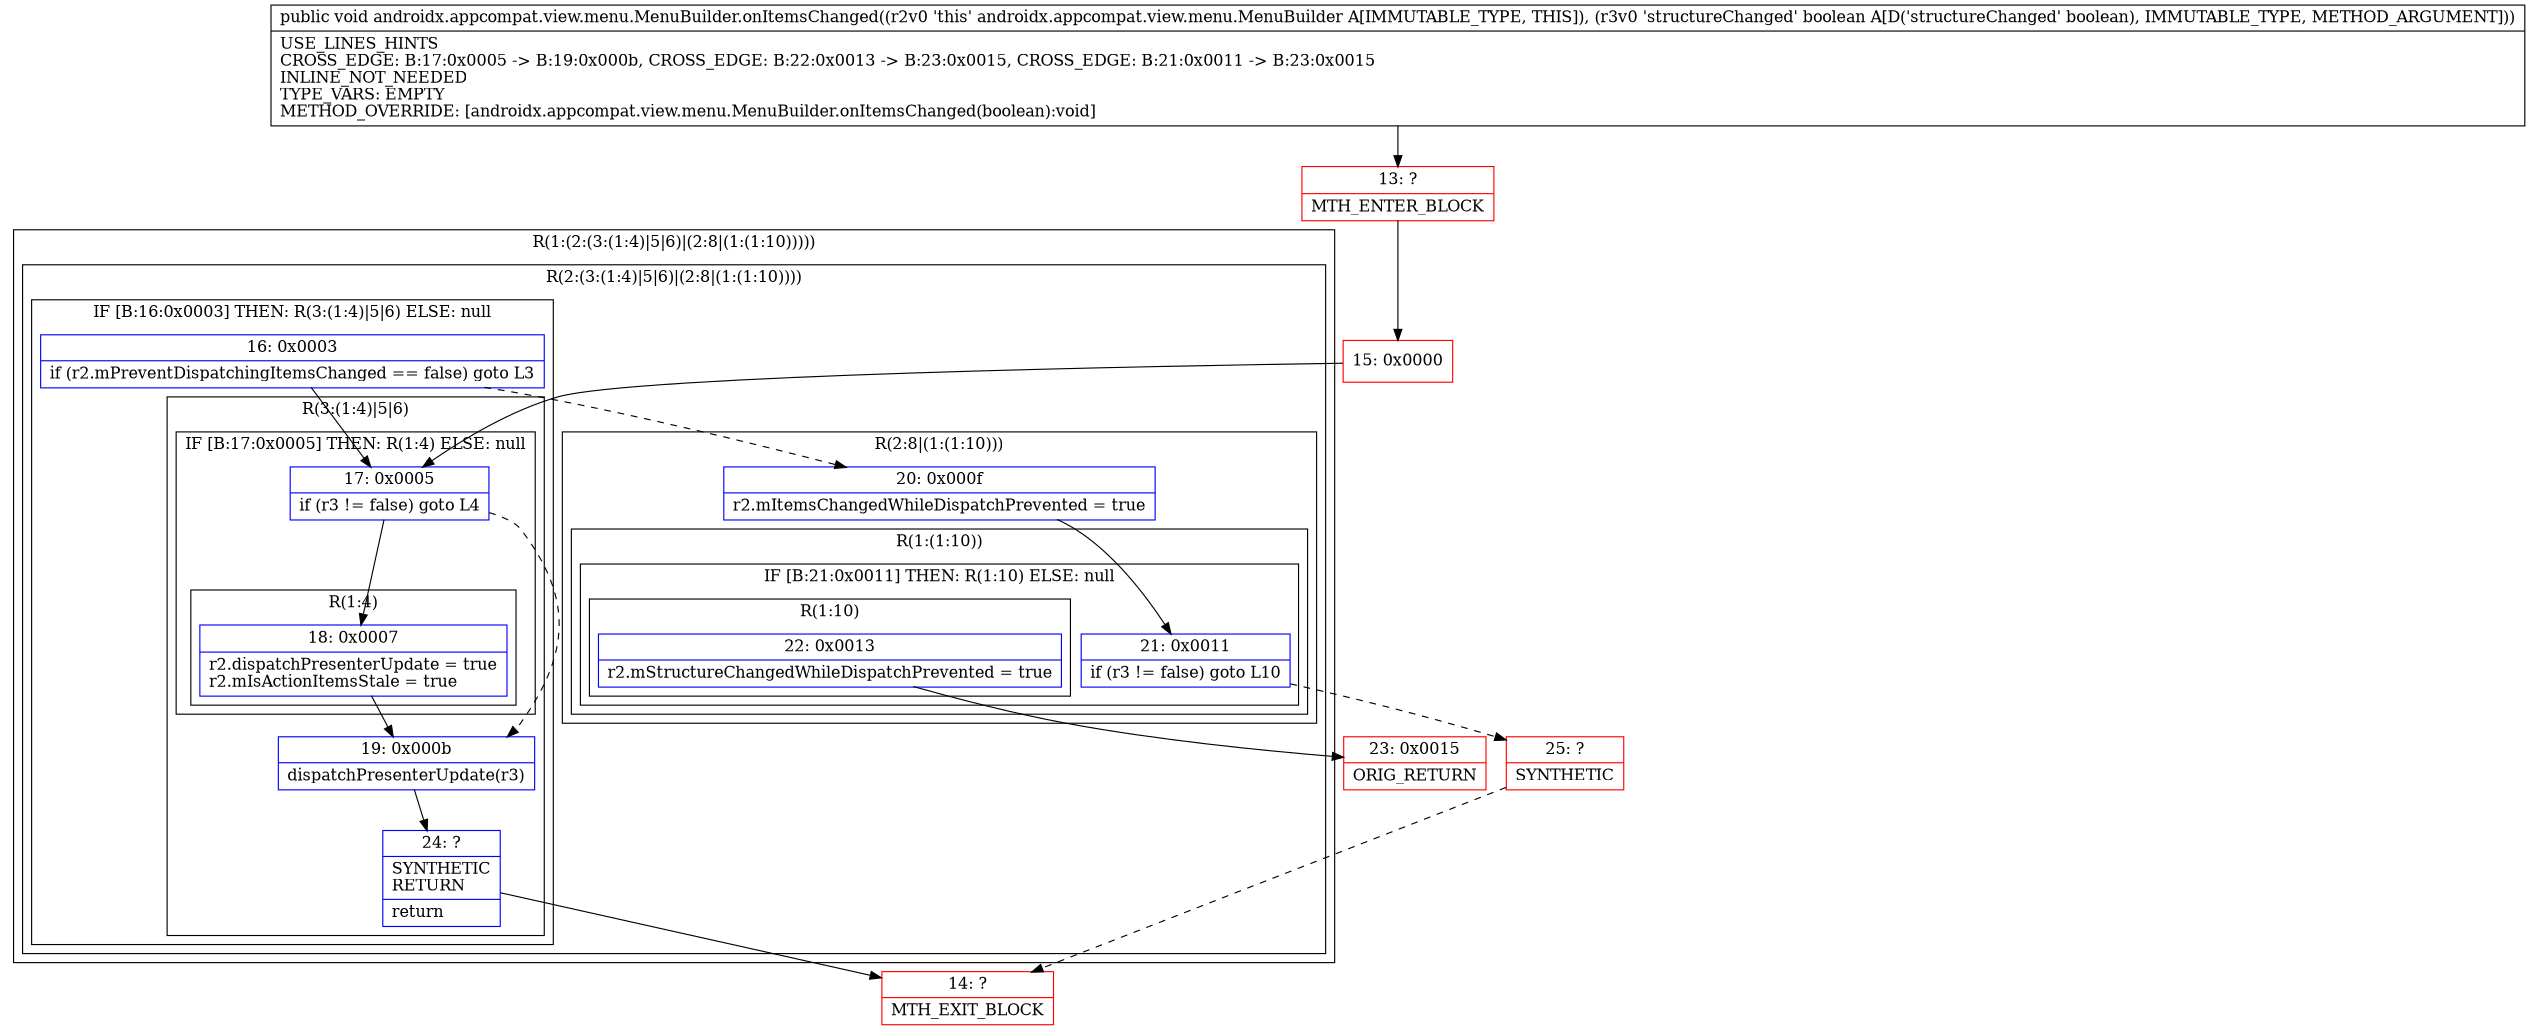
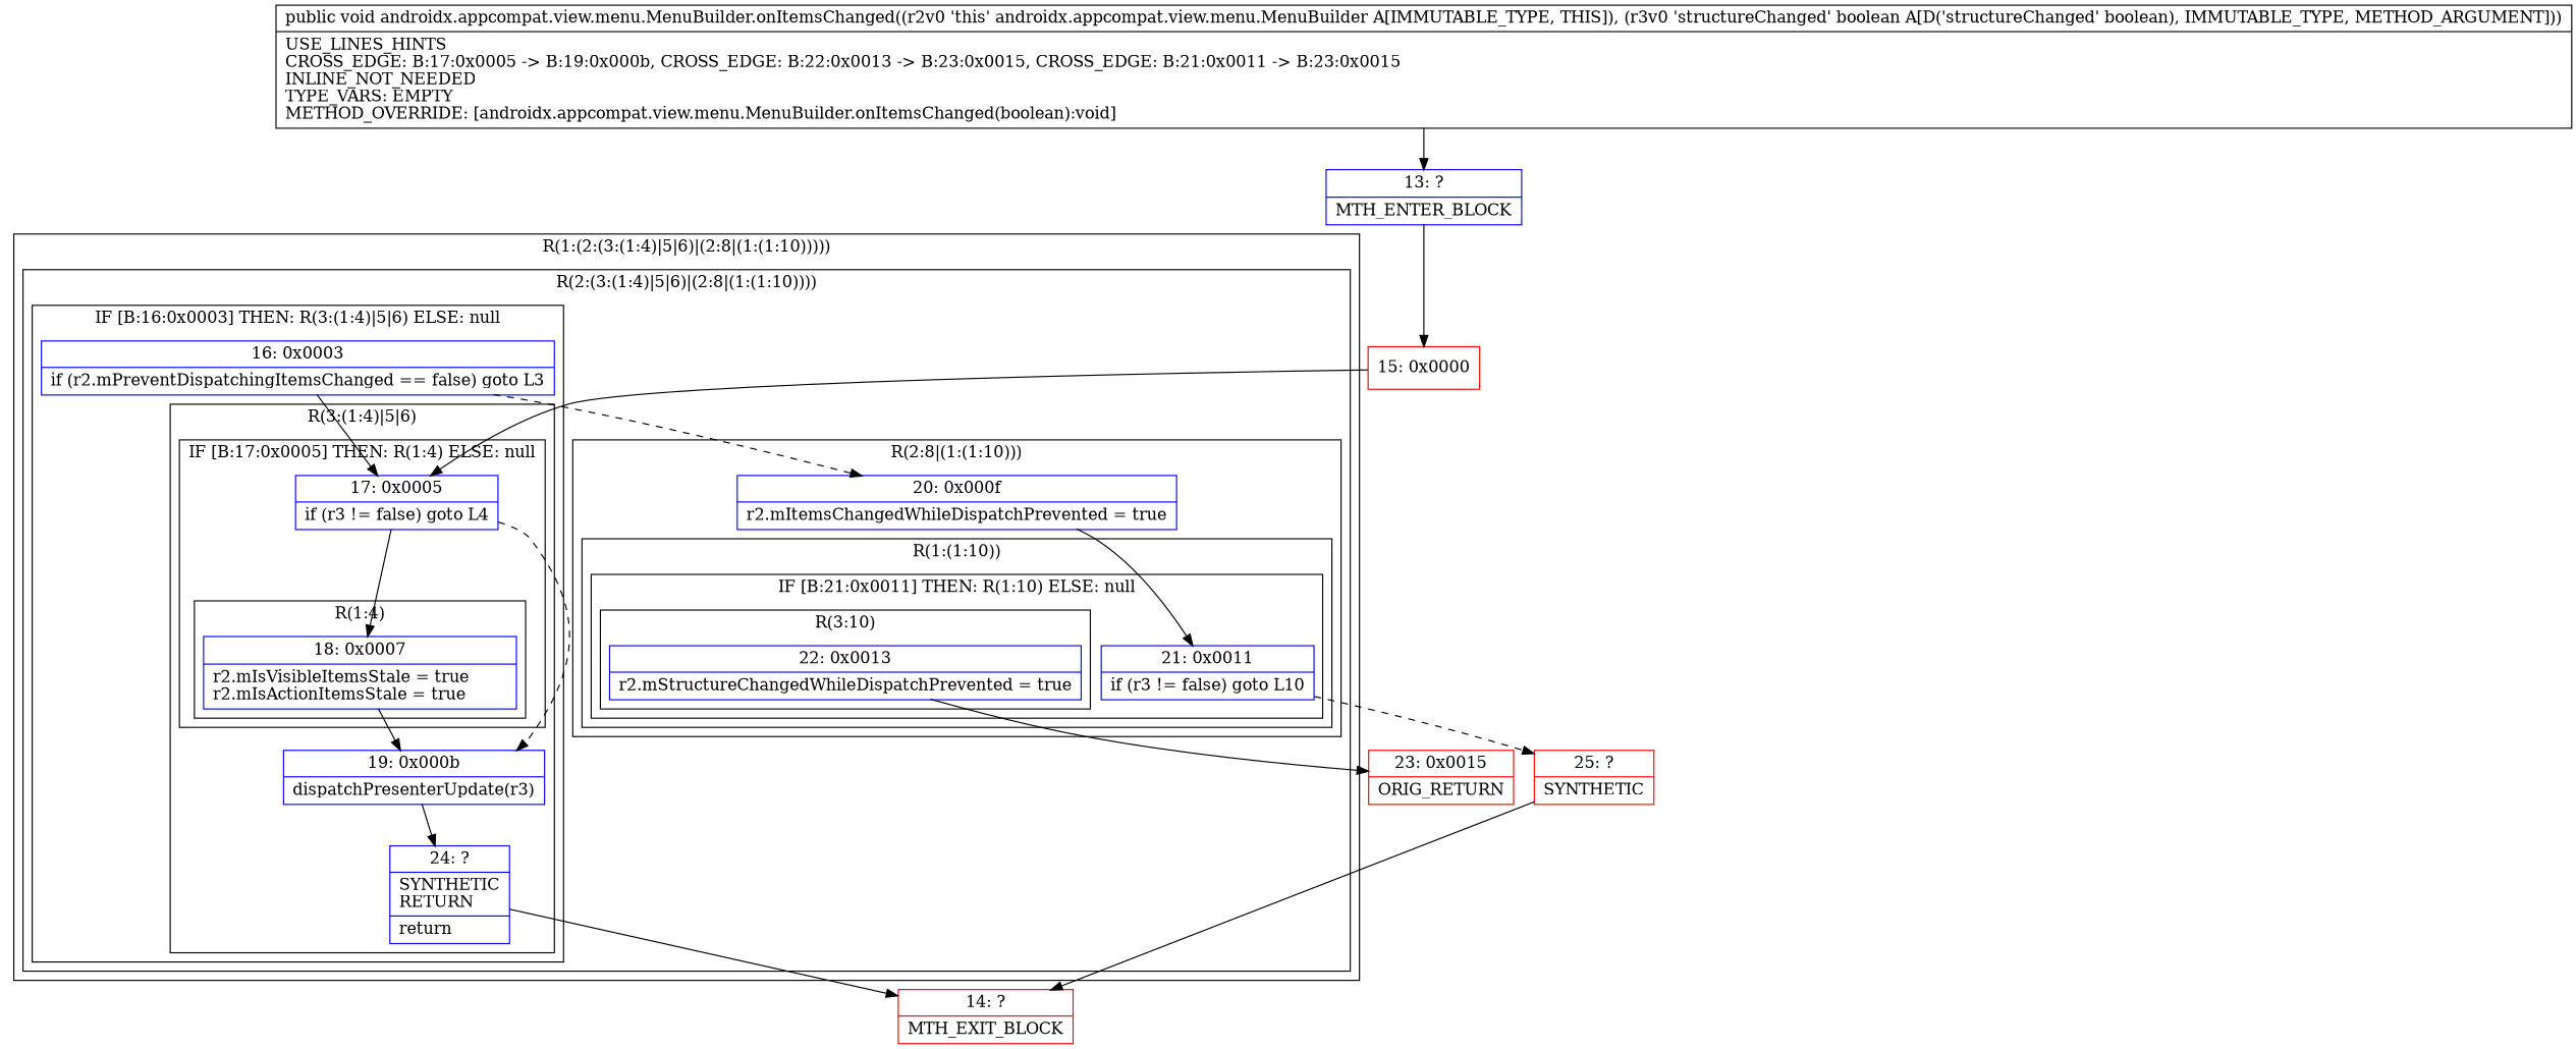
  digraph {
    node [color=blue shape=record]
-   n1 [label="{18\:\ 0x0007|r2.dispatchPresenterUpdate = true\lr2.mIsActionItemsStale = true\l}"]
+   n1 [label="{18\:\ 0x0007|r2.mIsVisibleItemsStale = true\lr2.mIsActionItemsStale = true\l}"]
    n2 [label="{17\:\ 0x0005|if (r3 != false) goto L4\l}"]
    n3 [label="{19\:\ 0x000b|dispatchPresenterUpdate(r3)\l}"]
    n4 [label="{24\:\ ?|SYNTHETIC\lRETURN\l|return\l}"]
    n5 [label="{16\:\ 0x0003|if (r2.mPreventDispatchingItemsChanged == false) goto L3\l}"]
    n6 [label="{22\:\ 0x0013|r2.mStructureChangedWhileDispatchPrevented = true\l}"]
    n7 [label="{21\:\ 0x0011|if (r3 != false) goto L10\l}"]
    n8 [label="{20\:\ 0x000f|r2.mItemsChangedWhileDispatchPrevented = true\l}"]
    n9 [color=red label="{14\:\ ?|MTH_EXIT_BLOCK\l}"]
    n10 [color=red label="{23\:\ 0x0015|ORIG_RETURN\l}"]
    n11 [color=red label="{25\:\ ?|SYNTHETIC\l}"]
-   n12 [color=red label="{13\:\ ?|MTH_ENTER_BLOCK\l}"]
+   n12 [label="{13\:\ ?|MTH_ENTER_BLOCK\l}"]
    n13 [color=red label="{15\:\ 0x0000}"]
    n14 [label="{public void androidx.appcompat.view.menu.MenuBuilder.onItemsChanged((r2v0 'this' androidx.appcompat.view.menu.MenuBuilder A[IMMUTABLE_TYPE, THIS]), (r3v0 'structureChanged' boolean A[D('structureChanged' boolean), IMMUTABLE_TYPE, METHOD_ARGUMENT]))  | USE_LINES_HINTS\lCROSS_EDGE: B:17:0x0005 \-\> B:19:0x000b, CROSS_EDGE: B:22:0x0013 \-\> B:23:0x0015, CROSS_EDGE: B:21:0x0011 \-\> B:23:0x0015\lINLINE_NOT_NEEDED\lTYPE_VARS: EMPTY\lMETHOD_OVERRIDE: [androidx.appcompat.view.menu.MenuBuilder.onItemsChanged(boolean):void]\l}" color=""]
    subgraph cluster_1 {
      label="R(1:(2:(3:(1:4)|5|6)|(2:8|(1:(1:10)))))"
      subgraph cluster_2 {
        label="R(2:(3:(1:4)|5|6)|(2:8|(1:(1:10))))"
        subgraph cluster_3 {
          label="IF [B:16:0x0003] THEN: R(3:(1:4)|5|6) ELSE: null"
          n5
          subgraph cluster_4 {
            label="R(3:(1:4)|5|6)"
            n3
            n4
            subgraph cluster_5 {
              label="IF [B:17:0x0005] THEN: R(1:4) ELSE: null"
              n2
              subgraph cluster_6 {
                label="R(1:4)"
                n1
              }
            }
          }
        }
        subgraph cluster_7 {
          label="R(2:8|(1:(1:10)))"
          n8
          subgraph cluster_8 {
            label="R(1:(1:10))"
            subgraph cluster_9 {
              label="IF [B:21:0x0011] THEN: R(1:10) ELSE: null"
              n7
              subgraph cluster_10 {
-               label="R(1:10)"
+               label="R(3:10)"
                n6
              }
            }
          }
        }
      }
    }
    n1 -> n3
    n2 -> n1
    n2 -> n3 [style=dashed]
    n3 -> n4
    n4 -> n9
    n5 -> n2
    n5 -> n8 [style=dashed]
    n6 -> n10
    n7 -> n11 [style=dashed]
    n8 -> n7
-   n11 -> n9 [style=dashed]
+   n11 -> n9
    n12 -> n13
    n13 -> n2
    n14 -> n12
  }
